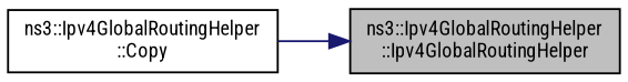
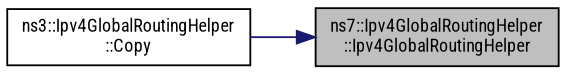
  digraph {
    rankdir=RL
    fontname="Roboto Condensed"
    node [color=black fontname="Roboto Condensed" fontsize=10 shape=record style=filled]
-   n1 [fillcolor=grey75 fontcolor=black height=0.2 label="ns3::Ipv4GlobalRoutingHelper\l::Ipv4GlobalRoutingHelper" width=0.4]
+   n1 [fillcolor=grey75 fontcolor=black height=0.2 label="ns7::Ipv4GlobalRoutingHelper\l::Ipv4GlobalRoutingHelper" width=0.4]
    n2 [fillcolor=white height=0.2 label="ns3::Ipv4GlobalRoutingHelper\l::Copy" width=0.4]
    n1 -> n2 [color=midnightblue dir=back fontname="Roboto Condensed" fontsize=10 labelfontname=Helvetica labelfontsize=10 style=solid]
  }
